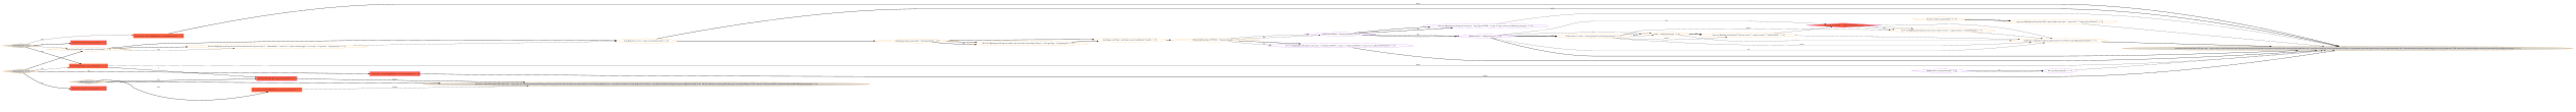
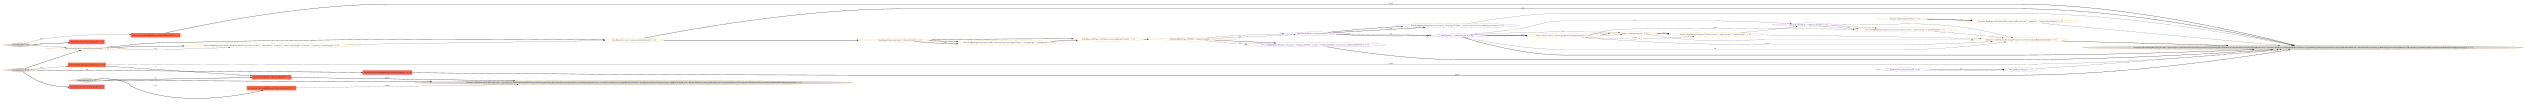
  digraph {
    fontname="EB Garamond"
    rankdir=LR
    node [color=darkorange fillcolor=white fontname="EB Garamond" shape=ellipse style=filled]
    edge [fontname="EB Garamond" style=bold]
    n1 [label="throw new IllegalArgumentException(\"cannot store a script for context (\" + request.context() + \"(\")@@@24@@@['0', '1', '0']"]
    n2 [label="scriptEngine.compile(request.id(),source.getSource(),context,Collections.emptyMap())@@@26@@@['1', '1', '0']"]
    n3 [fillcolor=lightgray label="clusterService.submitStateUpdateTask(\"put-script-\" + request.id(),new AckedClusterStateUpdateTask(request,listener){@Override public ClusterState execute(ClusterState currentState){ScriptMetadata smd = currentState.metadata().custom(ScriptMetadata.TYPE)smd = ScriptMetadata.putStoredScript(smd,request.id(),source)Metadata.Builder mdb = Metadata.builder(currentState.getMetadata()).putCustom(ScriptMetadata.TYPE,smd)return ClusterState.builder(currentState).metadata(mdb).build()}})@@@35@@@['1', '1', '0']"]
    n4 [fillcolor=lightgray label="clusterService.submitStateUpdateTask(\"delete-script-\" + request.id(),new AckedClusterStateUpdateTask(request,listener){@Override public ClusterState execute(ClusterState currentState){ScriptMetadata smd = currentState.metadata().custom(ScriptMetadata.TYPE)smd = ScriptMetadata.deleteStoredScript(smd,request.id())Metadata.Builder mdb = Metadata.builder(currentState.getMetadata()).putCustom(ScriptMetadata.TYPE,smd)return ClusterState.builder(currentState).metadata(mdb).build()}})@@@3@@@['0', '0', '1']"]
    n5 [label="throw new IllegalArgumentException(\"exceeded max allowed stored script size in bytes (\" + maxSizeInBytes + \"( with size (\" + request.content().length() + \"( for script (\" + request.id() + \"(\")@@@4@@@['1', '1', '0']"]
    n6 [label="StoredScriptSource source = request.source()@@@6@@@['1', '1', '0']"]
    n7 [label="isLangSupported(source.getLang()) == false@@@7@@@['1', '1', '0']" shape=diamond]
    n8 [label="throw new IllegalArgumentException(\"failed to parse/compile stored script (\" + request.id() + \"(\",exception)@@@33@@@['1', '1', '0']"]
    n9 [fillcolor=lightgray label="putStoredScript['0', '1', '0']" shape=diamond]
    n10 [color=purple fillcolor=tomato label="ClusterService clusterService@@@2@@@['0', '1', '0']" shape=box]
    n11 [fillcolor=tomato label="ActionListener<AcknowledgedResponse> listener@@@2@@@['0', '1', '0']" shape=box]
    n12 [fillcolor=tomato label="PutStoredScriptRequest request@@@2@@@['1', '1', '0']" shape=box]
    n13 [label="request.content().length() > maxSizeInBytes@@@3@@@['1', '1', '0']" shape=diamond]
    n14 [color=purple fillcolor=tomato label="DeleteStoredScriptRequest request@@@2@@@['0', '0', '1']" shape=box]
    n15 [color=purple label="isAnyContextEnabled() == false@@@15@@@['1', '1', '0']" shape=diamond]
    n16 [color=purple label="throw new IllegalArgumentException(\"cannot put (\" + ScriptType.STORED + \"( script, no script contexts are enabled\")@@@16@@@['1', '1', '0']"]
    n17 [color=purple label="request.context() != null@@@18@@@['1', '1', '0']" shape=diamond]
-   n18 [color=purple fillcolor=tomato label="context.allowStoredScript == false@@@23@@@['0', '1', '0']" shape=diamond]
+   n18 [color=purple label="context.allowStoredScript == false@@@23@@@['0', '1', '0']" shape=diamond]
    n19 [label="ScriptContext<?> context = contexts.get(request.context())@@@19@@@['1', '1', '0']"]
    n20 [label="context == null@@@20@@@['1', '1', '0']" shape=diamond]
    n21 [label="throw new IllegalArgumentException(\"unable to put stored script with unsupported lang (\" + source.getLang() + \"(\")@@@8@@@['1', '1', '0']"]
    n22 [label="ScriptEngine scriptEngine = getEngine(source.getLang())@@@11@@@['1', '1', '0']"]
    n23 [label="isTypeEnabled(ScriptType.STORED) == false@@@12@@@['1', '1', '0']" shape=diamond]
    n24 [fillcolor=lightgray label="putStoredScript['1', '0', '0']" shape=diamond]
    n25 [color=purple fillcolor=tomato label="ActionListener<AcknowledgedResponse> listener@@@2@@@['1', '0', '0']" shape=box]
    n26 [color=purple fillcolor=tomato label="ClusterService clusterService@@@2@@@['1', '0', '0']" shape=box]
    n27 [fillcolor=lightgray label="deleteStoredScript['0', '0', '1']" shape=diamond]
    n28 [fillcolor=tomato label="ActionListener<AcknowledgedResponse> listener@@@2@@@['0', '0', '1']" shape=box]
    n29 [label="throw new IllegalArgumentException(\"Unknown context (\" + request.context() + \"(\")@@@21@@@['1', '1', '0']"]
    n30 [label="Exception exception@@@32@@@['1', '1', '0']" shape=diamond]
    n31 [color=purple label="throw good@@@30@@@['1', '1', '0']"]
    n32 [color=purple label="throw new IllegalArgumentException(\"cannot put (\" + ScriptType.STORED + \"( script, (\" + ScriptType.STORED + \"( scripts are not enabled\")@@@13@@@['1', '1', '0']"]
    n33 [color=purple label="ScriptException good@@@29@@@['1', '1', '0']" shape=diamond]
    n1 -> n2 [style=solid]
    n2 -> n3
    n5 -> n6 [style=solid]
    n6 -> n3 [label=source]
    n6 -> n7
    n7 -> n21
    n7 -> n21 [label=true]
    n7 -> n22
    n8 -> n3 [style=solid]
    n9 -> n10 [label=true]
    n9 -> n11 [label=true style=solid]
-   n9 -> n12 [label=true]
    n9 -> n13 [style=solid]
    n11 -> n3 [label=listener]
    n12 -> n3 [label=request style=solid]
    n12 -> n14 [label=0]
    n13 -> n5
    n13 -> n5 [label=true style=solid]
    n13 -> n6
    n14 -> n4 [label=request]
    n15 -> n16 [label=true]
    n15 -> n16
    n15 -> n17
    n15 -> n17 [label=false style=solid]
    n16 -> n3 [style=solid]
    n17 -> n2 [label=true style=solid]
    n17 -> n3
    n17 -> n18 [label=true style=solid]
    n17 -> n19
    n17 -> n19 [label=true]
    n17 -> n20 [label=true style=solid]
    n18 -> n1 [label=true style=solid]
    n18 -> n1 [style=solid]
    n18 -> n2 [style=solid]
    n19 -> n1 [label=context style=solid]
    n19 -> n2 [label=context style=solid]
    n19 -> n20 [label=context style=solid]
    n19 -> n20 [style=solid]
    n19 -> n29 [label=context style=solid]
    n20 -> n2 [style=solid]
    n20 -> n29
    n20 -> n29 [label=true style=solid]
    n21 -> n22
    n22 -> n23
    n23 -> n15 [label=false style=solid]
    n23 -> n15 [style=solid]
    n23 -> n32
    n23 -> n32 [label=true style=solid]
    n24 -> n12 [label=true style=solid]
    n24 -> n13
    n24 -> n25 [label=true]
    n24 -> n26 [label=true]
    n25 -> n3 [label=listener]
    n27 -> n4
    n27 -> n14 [label=true]
    n27 -> n28 [label=true]
    n28 -> n4 [label=listener style=solid]
    n29 -> n2 [style=solid]
    n29 -> n18 [style=solid]
    n30 -> n8 [label=true]
    n30 -> n8 [style=solid]
    n31 -> n3 [style=solid]
    n32 -> n3
    n33 -> n31 [style=solid]
    n33 -> n31 [label=true]
  }
